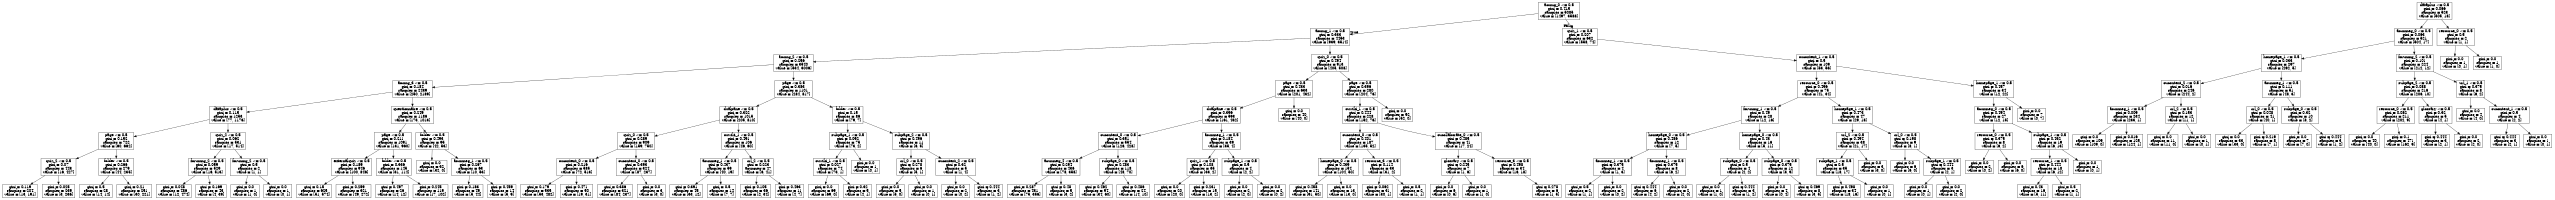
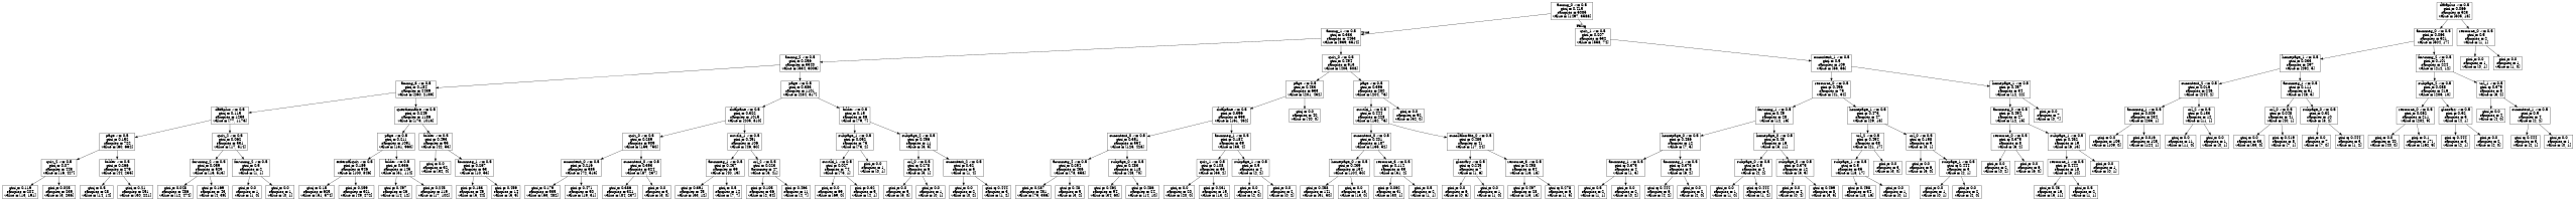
  digraph {
    node [shape=box]
    n1 [label="acumg_0 <= 0.5\ngini = 0.415\nsamples = 5085\nvalue = [1497, 3588]"]
    n2 [label="acumg_1 <= 0.5\ngini = 0.333\nsamples = 4453\nvalue = [939, 3514]"]
    n3 [label="quiz_1 <= 0.5\ngini = 0.207\nsamples = 632\nvalue = [558, 74]"]
    n4 [label="acumg_2 <= 0.5\ngini = 0.256\nsamples = 3540\nvalue = [534, 3006]"]
    n5 [label="quiz_0 <= 0.5\ngini = 0.494\nsamples = 913\nvalue = [405, 508]"]
    n6 [label="oucontent_1 <= 0.5\ngini = 0.5\nsamples = 109\nvalue = [53, 56]"]
    n7 [label="acumg_3 <= 0.5\ngini = 0.184\nsamples = 2439\nvalue = [250, 2189]"]
    n8 [label="page <= 0.5\ngini = 0.383\nsamples = 1101\nvalue = [284, 817]"]
    n9 [label="page <= 0.5\ngini = 0.433\nsamples = 633\nvalue = [201, 432]"]
    n10 [label="page <= 0.5\ngini = 0.396\nsamples = 280\nvalue = [204, 76]"]
    n11 [label="dataplus <= 0.5\ngini = 0.115\nsamples = 1253\nvalue = [77, 1176]"]
    n12 [label="questionnaire <= 0.5\ngini = 0.249\nsamples = 1186\nvalue = [173, 1013]"]
    n13 [label="dualpane <= 0.5\ngini = 0.322\nsamples = 1015\nvalue = [205, 810]"]
    n14 [label="folder <= 0.5\ngini = 0.15\nsamples = 86\nvalue = [79, 7]"]
    n15 [label="page <= 0.5\ngini = 0.152\nsamples = 722\nvalue = [60, 662]"]
    n16 [label="quiz_2 <= 0.5\ngini = 0.062\nsamples = 531\nvalue = [17, 514]"]
    n17 [label="page <= 0.5\ngini = 0.211\nsamples = 1091\nvalue = [131, 960]"]
    n18 [label="folder <= 0.5\ngini = 0.493\nsamples = 95\nvalue = [42, 53]"]
    n19 [label="quiz_2 <= 0.5\ngini = 0.07\nsamples = 443\nvalue = [16, 427]"]
    n20 [label="folder <= 0.5\ngini = 0.266\nsamples = 279\nvalue = [44, 235]"]
    n21 [label="forumng_2 <= 0.5\ngini = 0.059\nsamples = 529\nvalue = [16, 513]"]
    n22 [label="forumng_2 <= 0.5\ngini = 0.5\nsamples = 2\nvalue = [1, 1]"]
    n23 [label="gini = 0.119\nsamples = 204\nvalue = [13, 191]"]
    n24 [label="gini = 0.025\nsamples = 239\nvalue = [3, 236]"]
    n25 [label="gini = 0.5\nsamples = 28\nvalue = [14, 14]"]
    n26 [label="gini = 0.21\nsamples = 251\nvalue = [30, 221]"]
    n27 [label="gini = 0.048\nsamples = 486\nvalue = [12, 474]"]
    n28 [label="gini = 0.169\nsamples = 43\nvalue = [4, 39]"]
    n29 [label="gini = 0.0\nsamples = 1\nvalue = [1, 0]"]
    n30 [label="gini = 0.0\nsamples = 1\nvalue = [0, 1]"]
    n31 [label="externalquiz <= 0.5\ngini = 0.189\nsamples = 946\nvalue = [100, 846]"]
    n32 [label="folder <= 0.5\ngini = 0.336\nsamples = 145\nvalue = [31, 114]"]
    n33 [label="gini = 0.0\nsamples = 32\nvalue = [32, 0]"]
    n34 [label="acumneg_1 <= 0.5\ngini = 0.267\nsamples = 63\nvalue = [10, 53]"]
    n35 [label="gini = 0.15\nsamples = 625\nvalue = [51, 574]"]
    n36 [label="gini = 0.259\nsamples = 321\nvalue = [49, 272]"]
    n37 [label="gini = 0.497\nsamples = 26\nvalue = [14, 12]"]
    n38 [label="gini = 0.245\nsamples = 119\nvalue = [17, 102]"]
    n39 [label="gini = 0.183\nsamples = 49\nvalue = [5, 44]"]
    n40 [label="gini = 0.459\nsamples = 14\nvalue = [5, 9]"]
    n41 [label="quiz_0 <= 0.5\ngini = 0.289\nsamples = 909\nvalue = [159, 750]"]
    n42 [label="ouwiki_1 <= 0.5\ngini = 0.491\nsamples = 106\nvalue = [46, 60]"]
    n43 [label="subpage_1 <= 0.5\ngini = 0.052\nsamples = 75\nvalue = [73, 2]"]
    n44 [label="subpage_2 <= 0.5\ngini = 0.496\nsamples = 11\nvalue = [6, 5]"]
    n45 [label="oucontent_0 <= 0.5\ngini = 0.216\nsamples = 585\nvalue = [72, 513]"]
    n46 [label="oucontent_0 <= 0.5\ngini = 0.393\nsamples = 324\nvalue = [87, 237]"]
    n47 [label="acumneg_1 <= 0.5\ngini = 0.437\nsamples = 59\nvalue = [40, 19]"]
    n48 [label="url_2 <= 0.5\ngini = 0.223\nacumneg = 47\nvalue = [6, 41]"]
    n49 [label="gini = 0.179\nsamples = 535\nvalue = [53, 482]"]
    n50 [label="gini = 0.471\nsamples = 50\nvalue = [19, 31]"]
    n51 [label="gini = 0.386\nsamples = 321\nvalue = [84, 237]"]
    n52 [label="gini = 0.0\nsamples = 3\nvalue = [3, 0]"]
    n53 [label="gini = 0.391\nsamples = 45\nvalue = [33, 12]"]
    n54 [label="gini = 0.5\nsamples = 14\nvalue = [7, 7]"]
    n55 [label="gini = 0.105\nsamples = 36\nvalue = [2, 34]"]
    n56 [label="gini = 0.463\nsamples = 11\nvalue = [4, 7]"]
    n57 [label="ouwiki_1 <= 0.5\ngini = 0.027\nsamples = 74\nvalue = [73, 1]"]
    n58 [label="gini = 0.0\nsamples = 1\nvalue = [0, 1]"]
    n59 [label="url_0 <= 0.5\ngini = 0.278\nsamples = 6\nvalue = [5, 1]"]
    n60 [label="oucontent_2 <= 0.5\ngini = 0.32\nsamples = 5\nvalue = [1, 4]"]
    n61 [label="gini = 0.0\nsamples = 69\nvalue = [69, 0]"]
    n62 [label="gini = 0.32\nsamples = 5\nvalue = [4, 1]"]
    n63 [label="gini = 0.0\nsamples = 5\nvalue = [5, 0]"]
    n64 [label="gini = 0.0\nsamples = 1\nvalue = [0, 1]"]
    n65 [label="gini = 0.0\nsamples = 2\nvalue = [0, 2]"]
    n66 [label="gini = 0.444\nsamples = 3\nvalue = [1, 2]"]
    n67 [label="dualpane <= 0.5\ngini = 0.396\nsamples = 593\nvalue = [161, 432]"]
    n68 [label="gini = 0.0\nsamples = 40\nvalue = [40, 0]"]
    n69 [label="ouwiki_1 <= 0.5\ngini = 0.444\nsamples = 228\nvalue = [152, 76]"]
    n70 [label="gini = 0.0\nsamples = 52\nvalue = [52, 0]"]
    n71 [label="oucontent_0 <= 0.5\ngini = 0.351\nsamples = 554\nvalue = [126, 428]"]
    n72 [label="acumneg_1 <= 0.5\ngini = 0.184\nsamples = 39\nvalue = [35, 4]"]
    n73 [label="acumneg_4 <= 0.5\ngini = 0.294\nsamples = 436\nvalue = [78, 358]"]
    n74 [label="subpage_0 <= 0.5\ngini = 0.483\nsamples = 118\nvalue = [48, 70]"]
    n75 [label="quiz_1 <= 0.5\ngini = 0.108\nsamples = 35\nvalue = [33, 2]"]
    n76 [label="subpage_1 <= 0.5\ngini = 0.5\nsamples = 4\nvalue = [2, 2]"]
    n77 [label="gini = 0.287\nsamples = 431\nvalue = [75, 356]"]
    n78 [label="gini = 0.48\nsamples = 5\nvalue = [3, 2]"]
    n79 [label="gini = 0.462\nsamples = 94\nvalue = [34, 60]"]
    n80 [label="gini = 0.486\nsamples = 24\nvalue = [14, 10]"]
    n81 [label="gini = 0.0\nsamples = 20\nvalue = [20, 0]"]
    n82 [label="gini = 0.231\nsamples = 15\nvalue = [13, 2]"]
    n83 [label="gini = 0.0\nsamples = 2\nvalue = [2, 0]"]
    n84 [label="gini = 0.0\nsamples = 2\nvalue = [0, 2]"]
    n85 [label="oucontent_0 <= 0.5\ngini = 0.401\nsamples = 187\nvalue = [135, 52]"]
    n86 [label="oucollaborate_0 <= 0.5\ngini = 0.485\nsamples = 41\nvalue = [17, 24]"]
    n87 [label="homepage_0 <= 0.5\ngini = 0.439\nsamples = 154\nvalue = [104, 50]"]
    n88 [label="resource_3 <= 0.5\ngini = 0.114\nsamples = 33\nvalue = [31, 2]"]
    n89 [label="glossary <= 0.5\ngini = 0.245\nsamples = 7\nvalue = [1, 6]"]
    n90 [label="resource_3 <= 0.5\ngini = 0.498\nsamples = 34\nvalue = [16, 18]"]
    n91 [label="gini = 0.458\nsamples = 141\nvalue = [91, 50]"]
    n92 [label="gini = 0.0\nsamples = 13\nvalue = [13, 0]"]
    n93 [label="gini = 0.062\nsamples = 31\nvalue = [30, 1]"]
    n94 [label="gini = 0.5\nsamples = 2\nvalue = [1, 1]"]
    n95 [label="gini = 0.0\nsamples = 6\nvalue = [0, 6]"]
    n96 [label="gini = 0.0\nsamples = 1\nvalue = [1, 0]"]
+   n97 [label="gini = 0.497\nsamples = 28\nvalue = [15, 13]"]
    n98 [label="gini = 0.278\nsamples = 6\nvalue = [1, 5]"]
    n99 [label="dataplus <= 0.5\ngini = 0.066\nsamples = 523\nvalue = [505, 18]"]
    n100 [label="acumneg_0 <= 0.5\ngini = 0.063\nsamples = 521\nvalue = [504, 17]"]
    n101 [label="resource_0 <= 0.5\ngini = 0.5\nsamples = 2\nvalue = [1, 1]"]
    n102 [label="resource_0 <= 0.5\ngini = 0.496\nsamples = 75\nvalue = [41, 34]"]
    n103 [label="homepage_1 <= 0.5\ngini = 0.457\nsamples = 34\nvalue = [12, 22]"]
    n104 [label="homepage_1 <= 0.5\ngini = 0.033\nsamples = 297\nvalue = [292, 5]"]
    n105 [label="forumng_2 <= 0.5\ngini = 0.101\nsamples = 224\nvalue = [212, 12]"]
    n106 [label="gini = 0.0\nsamples = 1\nvalue = [0, 1]"]
    n107 [label="gini = 0.0\nsamples = 1\nvalue = [1, 0]"]
    n108 [label="oucontent_2 <= 0.5\ngini = 0.016\nsamples = 246\nvalue = [244, 2]"]
    n109 [label="acumneg_1 <= 0.5\ngini = 0.111\nsamples = 51\nvalue = [48, 3]"]
    n110 [label="subpage_2 <= 0.5\ngini = 0.088\nsamples = 216\nvalue = [206, 10]"]
    n111 [label="url_1 <= 0.5\ngini = 0.375\nsamples = 8\nvalue = [6, 2]"]
    n112 [label="acumneg_1 <= 0.5\ngini = 0.009\nsamples = 234\nvalue = [233, 1]"]
    n113 [label="url_2 <= 0.5\ngini = 0.153\nsamples = 12\nvalue = [11, 1]"]
    n114 [label="url_0 <= 0.5\ngini = 0.048\nsamples = 41\nvalue = [40, 1]"]
    n115 [label="subpage_0 <= 0.5\ngini = 0.32\nsamples = 10\nvalue = [8, 2]"]
    n116 [label="gini = 0.0\nsamples = 109\nvalue = [109, 0]"]
    n117 [label="gini = 0.016\nsamples = 125\nvalue = [124, 1]"]
    n118 [label="gini = 0.0\nsamples = 11\nvalue = [11, 0]"]
    n119 [label="gini = 0.0\nsamples = 1\nvalue = [0, 1]"]
    n120 [label="gini = 0.0\nsamples = 33\nvalue = [33, 0]"]
    n121 [label="gini = 0.219\nsamples = 8\nvalue = [7, 1]"]
    n122 [label="gini = 0.0\nsamples = 7\nvalue = [7, 0]"]
    n123 [label="gini = 0.444\nsamples = 3\nvalue = [1, 2]"]
    n124 [label="resource_0 <= 0.5\ngini = 0.082\nsamples = 211\nvalue = [202, 9]"]
    n125 [label="glossary <= 0.5\ngini = 0.32\nsamples = 5\nvalue = [4, 1]"]
    n126 [label="gini = 0.0\nsamples = 4\nvalue = [4, 0]"]
    n127 [label="oucontent_1 <= 0.5\ngini = 0.5\nsamples = 4\nvalue = [2, 2]"]
    n128 [label="gini = 0.0\nsamples = 40\nvalue = [40, 0]"]
-   n129 [label="gini = 0.1\nsamples = 471\nvalue = [162, 9]"]
+   n129 [label="gini = 0.1\nsamples = 171\nvalue = [162, 9]"]
    n130 [label="gini = 0.444\nsamples = 3\nvalue = [2, 1]"]
    n131 [label="gini = 0.0\nsamples = 2\nvalue = [2, 0]"]
    n132 [label="gini = 0.444\nsamples = 3\nvalue = [2, 1]"]
    n133 [label="gini = 0.0\nsamples = 1\nvalue = [0, 1]"]
    n134 [label="forumng_1 <= 0.5\ngini = 0.49\nsamples = 28\nvalue = [12, 16]"]
    n135 [label="homepage_1 <= 0.5\ngini = 0.473\nsamples = 47\nvalue = [29, 18]"]
    n136 [label="acumneg_0 <= 0.5\ngini = 0.494\nsamples = 27\nvalue = [12, 15]"]
    n137 [label="gini = 0.0\nsamples = 7\nvalue = [0, 7]"]
    n138 [label="homepage_0 <= 0.5\ngini = 0.486\nsamples = 12\nvalue = [7, 5]"]
    n139 [label="homepage_0 <= 0.5\ngini = 0.43\nsamples = 16\nvalue = [5, 11]"]
    n140 [label="url_2 <= 0.5\ngini = 0.494\nsamples = 38\nvalue = [21, 17]"]
    n141 [label="url_0 <= 0.5\ngini = 0.198\nsamples = 9\nvalue = [8, 1]"]
    n142 [label="acumneg_1 <= 0.5\ngini = 0.375\nsamples = 4\nvalue = [1, 3]"]
    n143 [label="acumneg_1 <= 0.5\ngini = 0.375\nsamples = 8\nvalue = [6, 2]"]
    n144 [label="subpage_0 <= 0.5\ngini = 0.5\nsamples = 4\nvalue = [2, 2]"]
    n145 [label="subpage_0 <= 0.5\ngini = 0.375\nsamples = 12\nvalue = [3, 9]"]
    n146 [label="gini = 0.5\nsamples = 2\nvalue = [1, 1]"]
    n147 [label="gini = 0.0\nsamples = 2\nvalue = [0, 2]"]
    n148 [label="gini = 0.444\nsamples = 6\nvalue = [4, 2]"]
    n149 [label="gini = 0.0\nsamples = 2\nvalue = [2, 0]"]
    n150 [label="gini = 0.0\nsamples = 1\nvalue = [1, 0]"]
    n151 [label="gini = 0.444\nsamples = 3\nvalue = [1, 2]"]
    n152 [label="gini = 0.0\nsamples = 4\nvalue = [0, 4]"]
    n153 [label="gini = 0.469\nsamples = 8\nvalue = [3, 5]"]
    n154 [label="subpage_1 <= 0.5\ngini = 0.5\nsamples = 35\nvalue = [18, 17]"]
    n155 [label="gini = 0.0\nsamples = 3\nvalue = [3, 0]"]
    n156 [label="gini = 0.0\nsamples = 6\nvalue = [6, 0]"]
    n157 [label="subpage_1 <= 0.5\ngini = 0.444\nsamples = 3\nvalue = [2, 1]"]
    n158 [label="gini = 0.498\nsamples = 34\nvalue = [18, 16]"]
    n159 [label="gini = 0.0\nsamples = 1\nvalue = [0, 1]"]
    n160 [label="gini = 0.0\nsamples = 1\nvalue = [0, 1]"]
    n161 [label="gini = 0.0\nsamples = 2\nvalue = [2, 0]"]
    n162 [label="resource_0 <= 0.5\ngini = 0.375\nsamples = 8\nvalue = [6, 2]"]
    n163 [label="subpage_1 <= 0.5\ngini = 0.432\nsamples = 19\nvalue = [6, 13]"]
    n164 [label="gini = 0.0\nsamples = 2\nvalue = [0, 2]"]
    n165 [label="gini = 0.0\nsamples = 6\nvalue = [6, 0]"]
    n166 [label="resource_1 <= 0.5\ngini = 0.444\nsamples = 18\nvalue = [6, 12]"]
    n167 [label="gini = 0.0\nsamples = 1\nvalue = [0, 1]"]
    n168 [label="gini = 0.43\nsamples = 16\nvalue = [5, 11]"]
    n169 [label="gini = 0.5\nsamples = 2\nvalue = [1, 1]"]
    n1 -> n2 [headlabel=True labelangle=45 labeldistance=2.5]
    n1 -> n3 [headlabel=False labelangle=-45 labeldistance=2.5]
    n2 -> n4
    n2 -> n5
    n3 -> n6
    n4 -> n7
    n4 -> n8
    n5 -> n9
    n5 -> n10
    n6 -> n102
    n6 -> n103
    n7 -> n11
    n7 -> n12
    n8 -> n13
    n8 -> n14
    n9 -> n67
    n9 -> n68
    n10 -> n69
    n10 -> n70
    n11 -> n15
    n11 -> n16
    n12 -> n17
    n12 -> n18
    n13 -> n41
    n13 -> n42
    n14 -> n43
    n14 -> n44
    n15 -> n19
    n15 -> n20
    n16 -> n21
    n16 -> n22
    n17 -> n31
    n17 -> n32
    n18 -> n33
    n18 -> n34
    n19 -> n23
    n19 -> n24
    n20 -> n25
    n20 -> n26
    n21 -> n27
    n21 -> n28
    n22 -> n29
    n22 -> n30
    n31 -> n35
    n31 -> n36
    n32 -> n37
    n32 -> n38
    n34 -> n39
    n34 -> n40
    n41 -> n45
    n41 -> n46
    n42 -> n47
    n42 -> n48
    n43 -> n57
    n43 -> n58
    n44 -> n59
    n44 -> n60
    n45 -> n49
    n45 -> n50
    n46 -> n51
    n46 -> n52
    n47 -> n53
    n47 -> n54
    n48 -> n55
    n48 -> n56
    n57 -> n61
    n57 -> n62
    n59 -> n63
    n59 -> n64
    n60 -> n65
    n60 -> n66
    n67 -> n71
    n67 -> n72
    n69 -> n85
    n69 -> n86
    n71 -> n73
    n71 -> n74
    n72 -> n75
    n72 -> n76
    n73 -> n77
    n73 -> n78
    n74 -> n79
    n74 -> n80
    n75 -> n81
    n75 -> n82
    n76 -> n83
    n76 -> n84
    n85 -> n87
    n85 -> n88
    n86 -> n89
    n86 -> n90
    n87 -> n91
    n87 -> n92
    n88 -> n93
    n88 -> n94
    n89 -> n95
    n89 -> n96
+   n90 -> n97
    n90 -> n98
    n99 -> n100
    n99 -> n101
    n100 -> n104
    n100 -> n105
    n101 -> n106
    n101 -> n107
    n102 -> n134
    n102 -> n135
    n103 -> n136
    n103 -> n137
    n104 -> n108
    n104 -> n109
    n105 -> n110
    n105 -> n111
    n108 -> n112
    n108 -> n113
    n109 -> n114
    n109 -> n115
    n110 -> n124
    n110 -> n125
    n111 -> n126
    n111 -> n127
    n112 -> n116
    n112 -> n117
    n113 -> n118
    n113 -> n119
    n114 -> n120
    n114 -> n121
    n115 -> n122
    n115 -> n123
    n124 -> n128
    n124 -> n129
    n125 -> n130
    n125 -> n131
    n127 -> n132
    n127 -> n133
    n134 -> n138
    n134 -> n139
    n135 -> n140
    n135 -> n141
    n136 -> n162
    n136 -> n163
    n138 -> n142
    n138 -> n143
    n139 -> n144
    n139 -> n145
    n140 -> n154
    n140 -> n155
    n141 -> n156
    n141 -> n157
    n142 -> n146
    n142 -> n147
    n143 -> n148
    n143 -> n149
    n144 -> n150
    n144 -> n151
    n145 -> n152
    n145 -> n153
    n154 -> n158
    n154 -> n159
    n157 -> n160
    n157 -> n161
    n162 -> n164
    n162 -> n165
    n163 -> n166
    n163 -> n167
    n166 -> n168
    n166 -> n169
  }
